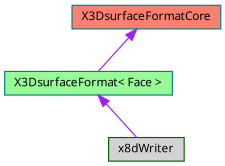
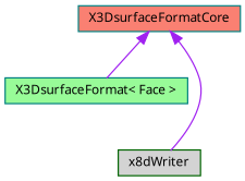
  digraph {
    fontname="Noto Sans"
    node [color=teal fontname="Noto Sans" fontsize=10 shape=record style=filled]
    edge [color=purple dir=back fontname="Noto Sans" fontsize=10 labelfontname=Helvetica labelfontsize=10 style=solid]
    n1 [fillcolor=salmon fontcolor=black height=0.2 label=X3DsurfaceFormatCore width=0.4]
    n2 [fillcolor=palegreen height=0.2 label="X3DsurfaceFormat\< Face \>" width=0.4]
    n3 [color=darkgreen fillcolor=lightgrey height=0.2 label=x8dWriter width=0.4]
    n1 -> n2
-   n2 -> n3
+   n1 -> n3
  }
